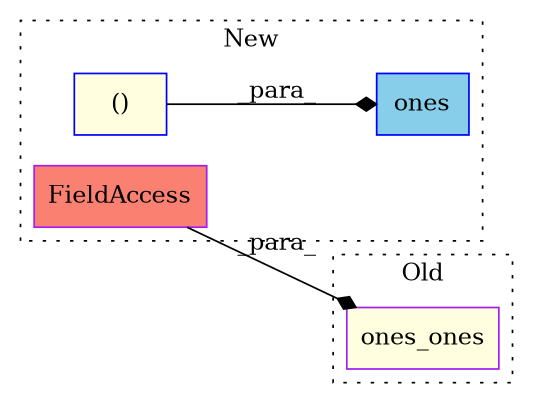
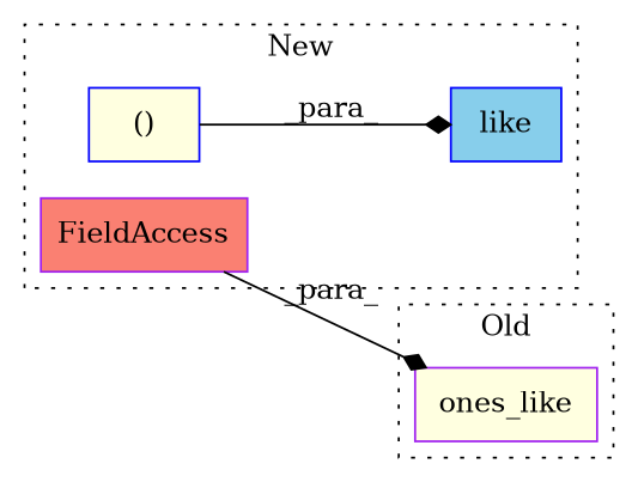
  digraph {
    rankdir=LR
    node [a=32 color=blue fillcolor=lightyellow shape=box style=filled]
    edge [arrowhead=diamond]
-   n1 [fillcolor=skyblue l="12,1" label=ones s="3077,3143"]
+   n1 [fillcolor=skyblue l="12,1" label=like s="3077,3143"]
    n2 [a=22 color=purple fillcolor=salmon l=12 label=FieldAccess s=3131]
    n3 [a=106 l=40 label="()" s=3089]
-   n4 [color=purple l="10,1" label=ones_ones s="2637,2661"]
+   n4 [color=purple l="10,1" label=ones_like s="2637,2661"]
    subgraph cluster_1 {
      label=New
      style=dotted
      n1
      n2
      n3
    }
    subgraph cluster_2 {
      label=Old
      style=dotted
      n4
    }
    n2 -> n4 [label=_para_]
    n3 -> n1 [label=_para_]
  }
